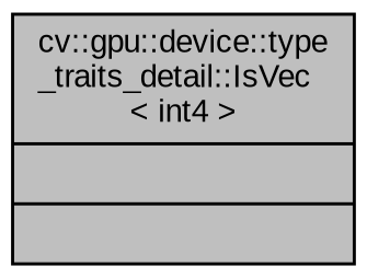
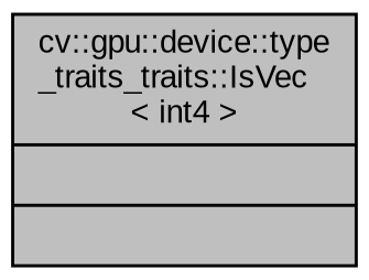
  digraph {
    fontname="Liberation Sans"
-   n1 [color=black fillcolor=grey75 fontcolor=black fontname="Liberation Sans" fontsize=10 height=0.2 label="{cv::gpu::device::type\l_traits_detail::IsVec\l\< int4 \>\n||}" shape=record style=filled width=0.4]
+   n1 [color=black fillcolor=grey75 fontcolor=black fontname="Liberation Sans" fontsize=10 height=0.2 label="{cv::gpu::device::type\l_traits_traits::IsVec\l\< int4 \>\n||}" shape=record style=filled width=0.4]
  }
